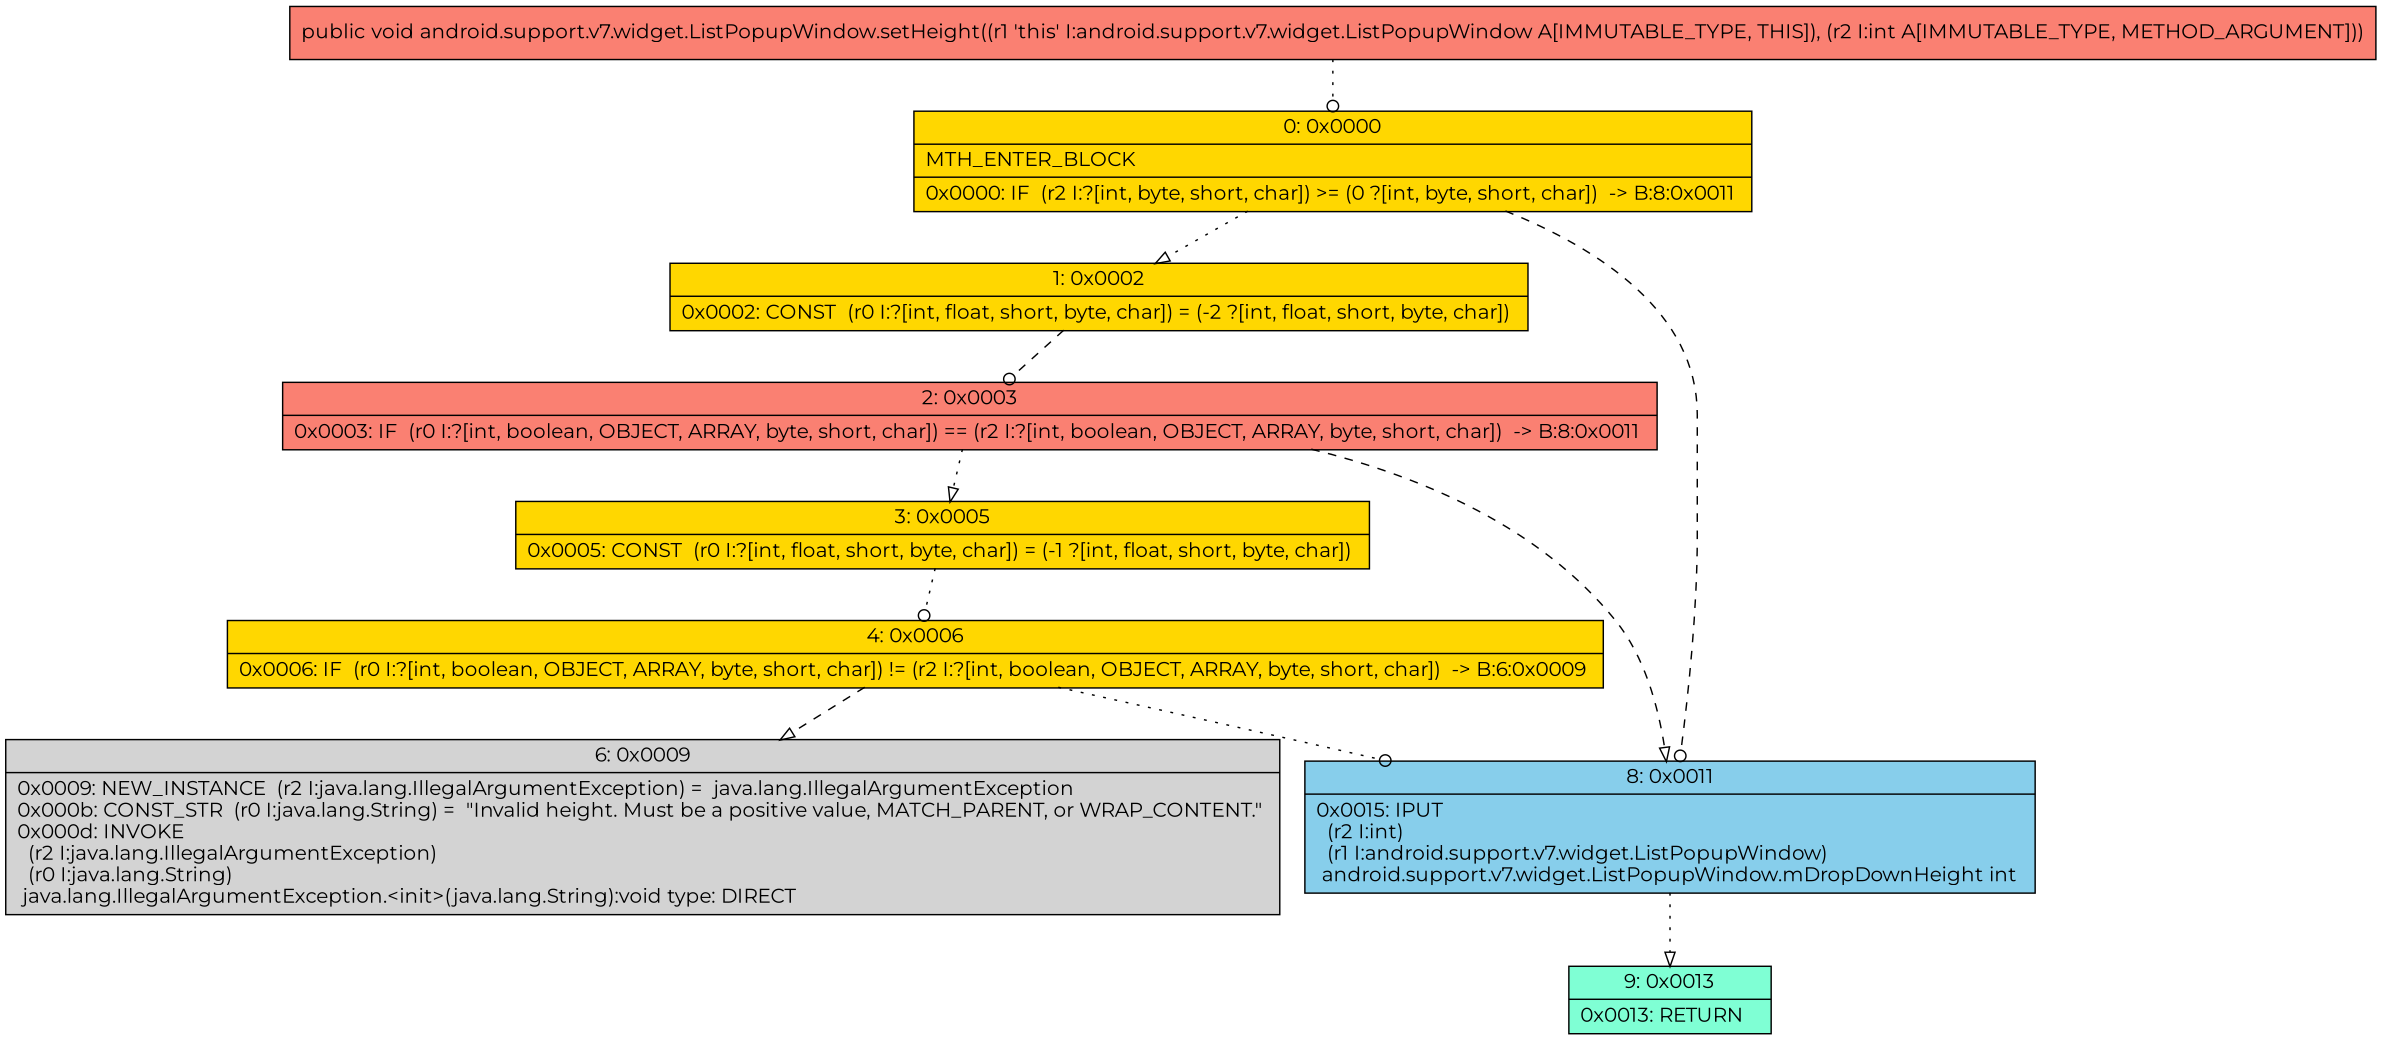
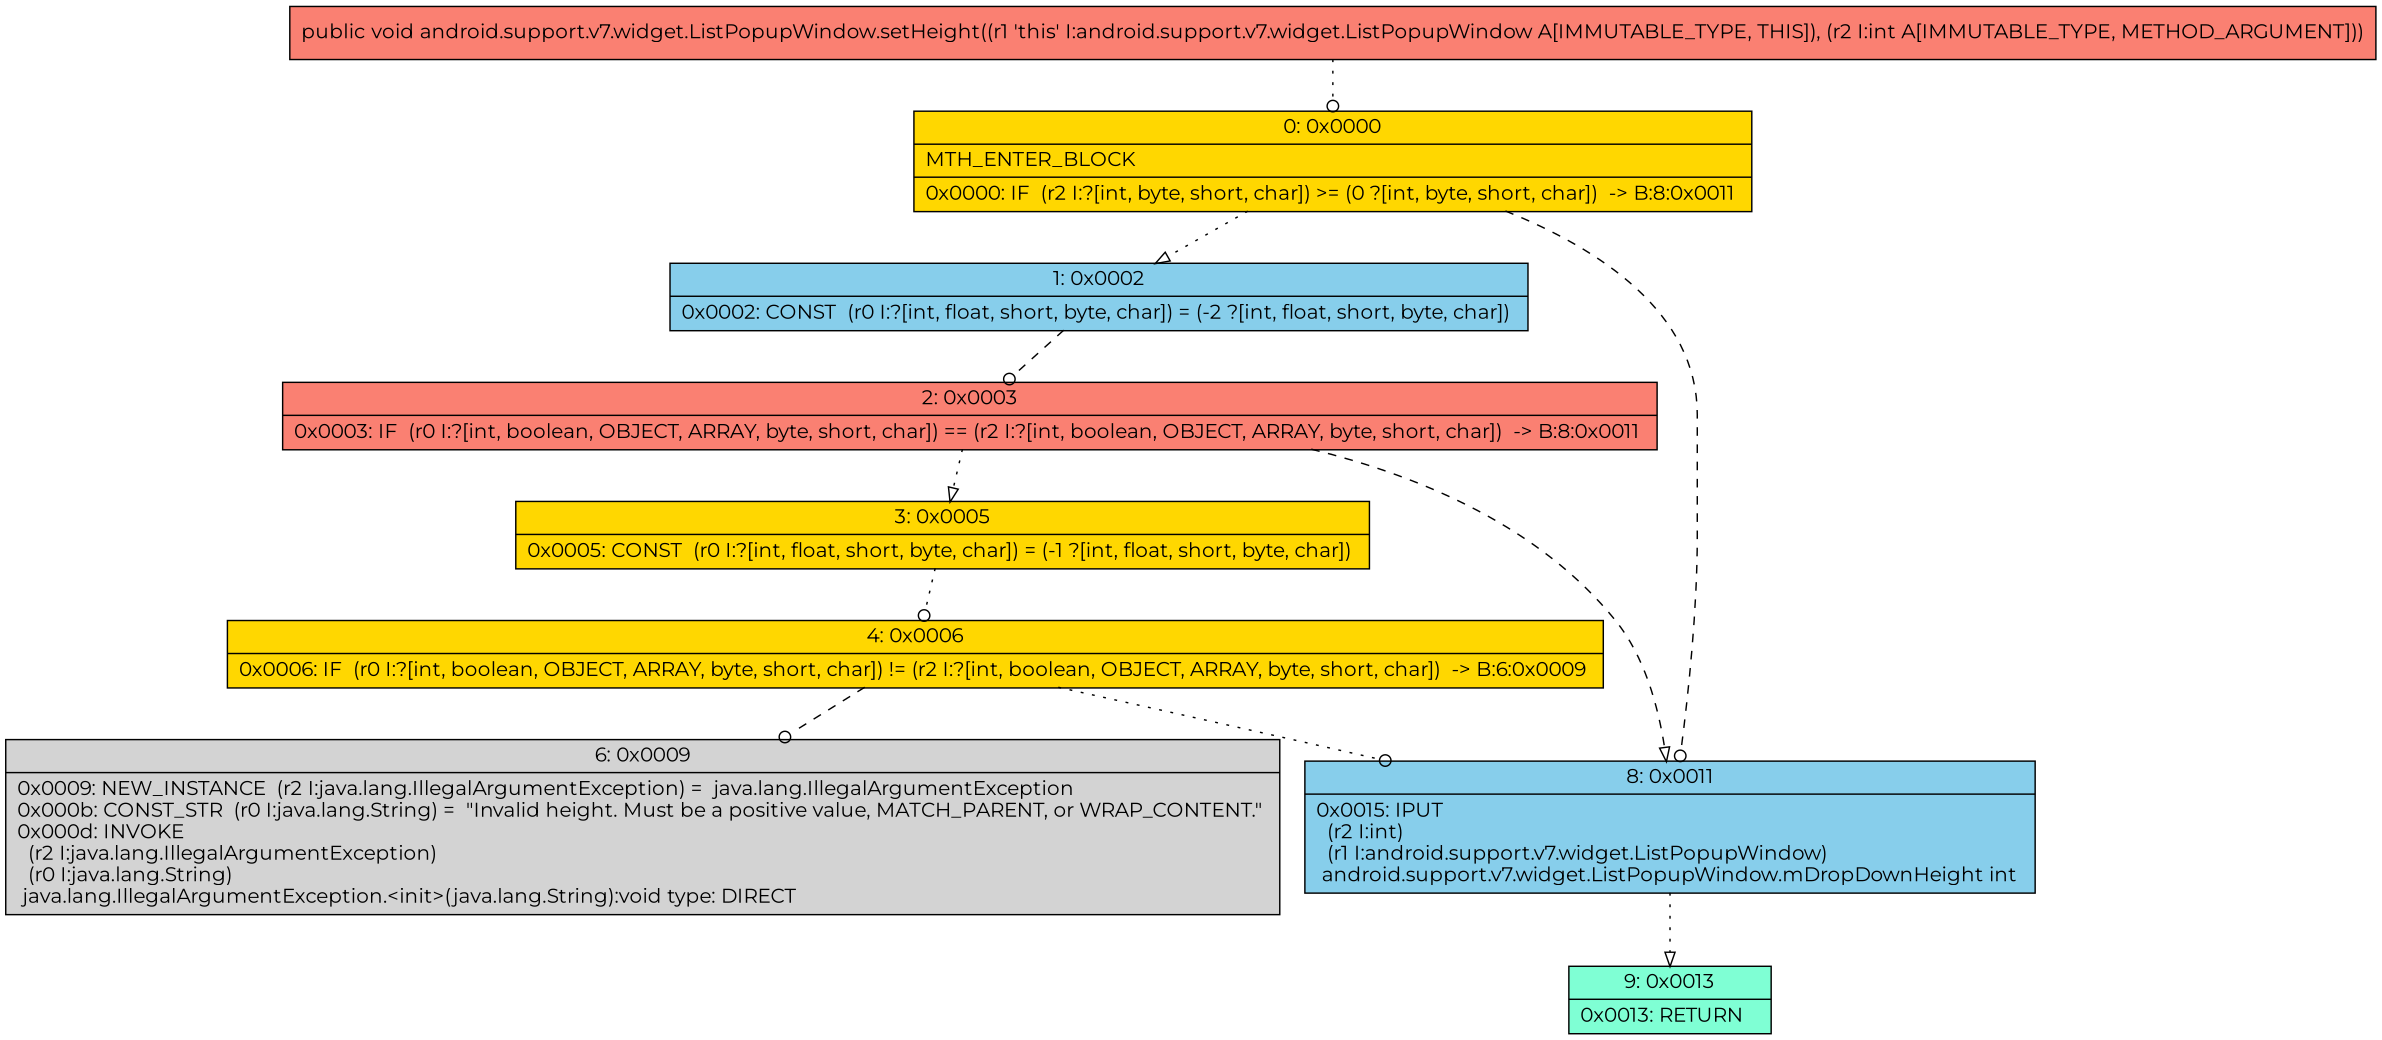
  digraph {
    fontname=Montserrat
    node [fillcolor=gold fontname=Montserrat shape=record style=filled]
    edge [arrowhead=onormal fontname=Montserrat style=dotted]
    n1 [label="{0\:\ 0x0000|MTH_ENTER_BLOCK\l|0x0000: IF  (r2 I:?[int, byte, short, char]) \>= (0 ?[int, byte, short, char])  \-\> B:8:0x0011 \l}"]
-   n2 [label="{1\:\ 0x0002|0x0002: CONST  (r0 I:?[int, float, short, byte, char]) = (\-2 ?[int, float, short, byte, char]) \l}"]
+   n2 [fillcolor=skyblue label="{1\:\ 0x0002|0x0002: CONST  (r0 I:?[int, float, short, byte, char]) = (\-2 ?[int, float, short, byte, char]) \l}"]
    n3 [fillcolor=skyblue label="{8\:\ 0x0011|0x0015: IPUT  \l  (r2 I:int)\l  (r1 I:android.support.v7.widget.ListPopupWindow)\l android.support.v7.widget.ListPopupWindow.mDropDownHeight int \l}"]
    n4 [fillcolor=salmon label="{2\:\ 0x0003|0x0003: IF  (r0 I:?[int, boolean, OBJECT, ARRAY, byte, short, char]) == (r2 I:?[int, boolean, OBJECT, ARRAY, byte, short, char])  \-\> B:8:0x0011 \l}"]
    n5 [fillcolor=aquamarine label="{9\:\ 0x0013|0x0013: RETURN   \l}"]
    n6 [label="{3\:\ 0x0005|0x0005: CONST  (r0 I:?[int, float, short, byte, char]) = (\-1 ?[int, float, short, byte, char]) \l}"]
    n7 [label="{4\:\ 0x0006|0x0006: IF  (r0 I:?[int, boolean, OBJECT, ARRAY, byte, short, char]) != (r2 I:?[int, boolean, OBJECT, ARRAY, byte, short, char])  \-\> B:6:0x0009 \l}"]
    n8 [fillcolor=lightgrey label="{6\:\ 0x0009|0x0009: NEW_INSTANCE  (r2 I:java.lang.IllegalArgumentException) =  java.lang.IllegalArgumentException \l0x000b: CONST_STR  (r0 I:java.lang.String) =  \"Invalid height. Must be a positive value, MATCH_PARENT, or WRAP_CONTENT.\" \l0x000d: INVOKE  \l  (r2 I:java.lang.IllegalArgumentException)\l  (r0 I:java.lang.String)\l java.lang.IllegalArgumentException.\<init\>(java.lang.String):void type: DIRECT \l}"]
    n9 [fillcolor=salmon label="{public void android.support.v7.widget.ListPopupWindow.setHeight((r1 'this' I:android.support.v7.widget.ListPopupWindow A[IMMUTABLE_TYPE, THIS]), (r2 I:int A[IMMUTABLE_TYPE, METHOD_ARGUMENT])) }"]
    n1 -> n2
    n1 -> n3 [arrowhead=odot style=dashed]
    n2 -> n4 [arrowhead=odot style=dashed]
    n3 -> n5
    n4 -> n3 [style=dashed]
    n4 -> n6
    n6 -> n7 [arrowhead=odot]
    n7 -> n3 [arrowhead=odot]
-   n7 -> n8 [style=dashed]
+   n7 -> n8 [arrowhead=odot style=dashed]
    n9 -> n1 [arrowhead=odot]
  }
